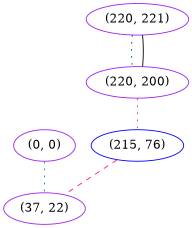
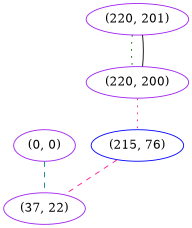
  graph {
    node [color=purple]
    edge [color=deeppink style=dashed weight=1]
    "(0, 0)"
    "(37, 22)"
-   "(220, 201)" [label="(220, 221)"]
+   "(220, 201)"
    "(220, 200)"
    "(215, 76)" [color=blue]
-   "(0, 0)" -- "(37, 22)" [color=teal style=dotted weight=4]
+   "(0, 0)" -- "(37, 22)" [color=teal weight=4]
    "(220, 201)" -- "(220, 200)" [color=darkgreen style=dotted]
    "(220, 201)" -- "(220, 200)" [color=black style=solid]
    "(220, 200)" -- "(215, 76)" [style=dotted]
    "(215, 76)" -- "(37, 22)"
  }
